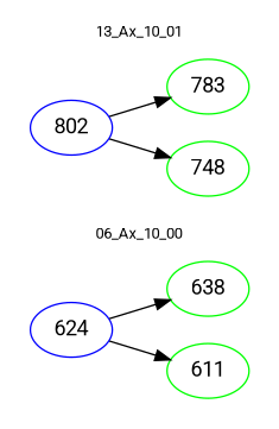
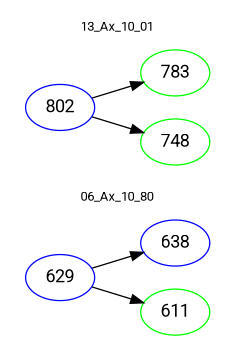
  digraph {
    fontname=Roboto
    rankdir=LR
    node [color=blue fontname=Roboto]
    edge [color=black fontname=Roboto]
-   n1 [label=624]
+   n1 [label=629]
    n2 [color=green label=611]
-   n3 [color=green label=638]
+   n3 [label=638]
    n4 [label=802]
    n5 [color=green label=748]
    n6 [color=green label=783]
    subgraph cluster_1 {
      color=white
      fontsize=10
-     label="06_Ax_10_00"
+     label="06_Ax_10_80"
      n1
      n2
      n3
    }
    subgraph cluster_2 {
      color=white
      fontsize=10
      label="13_Ax_10_01"
      n4
      n5
      n6
    }
    n1 -> n2
    n1 -> n3
    n4 -> n5
    n4 -> n6
  }
